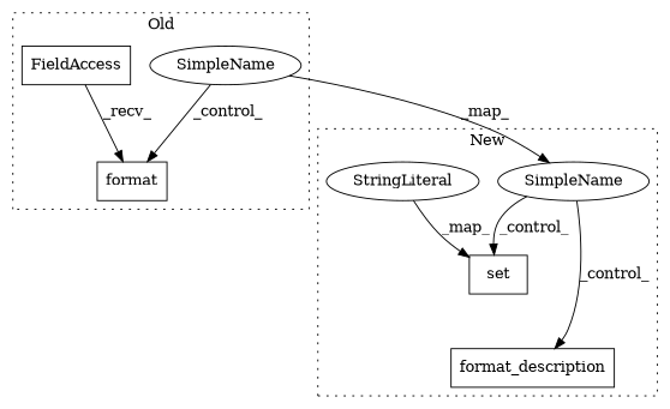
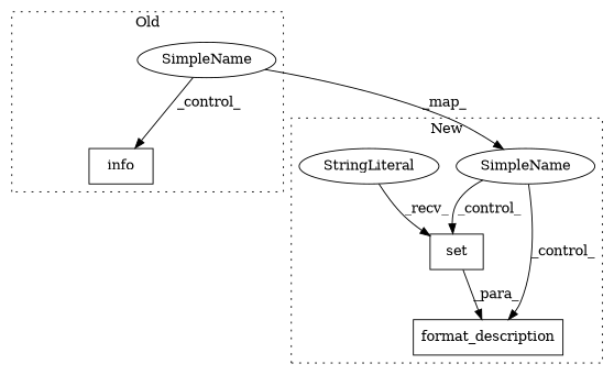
  digraph {
    node [a=32 l=1 shape=box]
    n1 [l="16,1" label=format_description s="3382,3467"]
    n2 [a=42 label=SimpleName s=1994 shape=ellipse]
    n3 [l="7,1" label=set s="3427,3466"]
    n4 [a=45 l=28 label=StringLiteral s=3398 shape=ellipse]
-   n5 [l="5,2" label=format s="3331,3402"]
+   n5 [l="5,2" label=info s="3331,3402"]
    n6 [a=42 label=SimpleName s=1917 shape=ellipse]
-   n7 [a=22 l=11 label=FieldAccess s=3319]
    subgraph cluster_1 {
      label=New
      style=dotted
      n1
      n2
      n3
      n4
    }
    subgraph cluster_2 {
      label=Old
      style=dotted
      n5
      n6
-     n7
    }
    n2 -> n1 [label=_control_]
    n2 -> n3 [label=_control_]
-   n4 -> n3 [label=_map_]
+   n3 -> n1 [label=_para_]
+   n4 -> n3 [label=_recv_]
    n6 -> n2 [label=_map_]
    n6 -> n5 [label=_control_]
-   n7 -> n5 [label=_recv_]
  }
